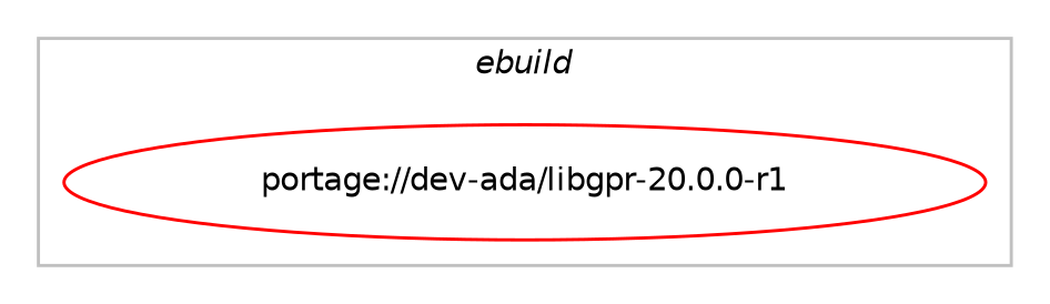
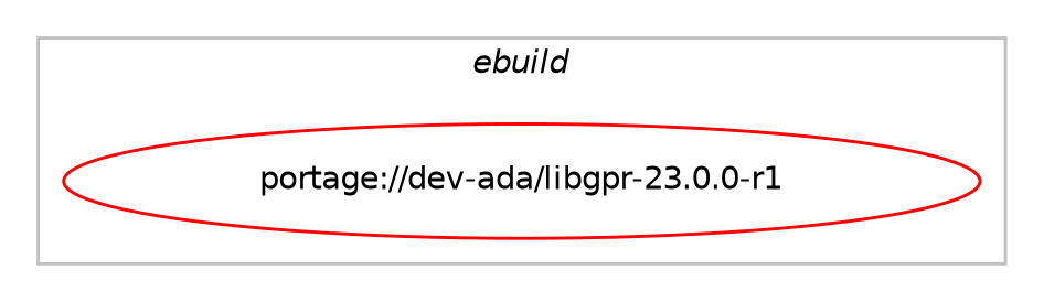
  digraph {
    compound=true
    concentrate=true
    fontname=Helvetica
    fontsize=10
    newrank=true
    rankdir=LR
    ranksep=1.5
-   n1 [color=red fontname=Helvetica fontsize=10 label="portage://dev-ada/libgpr-20.0.0-r1" width=4]
+   n1 [color=red fontname=Helvetica fontsize=10 label="portage://dev-ada/libgpr-23.0.0-r1" width=4]
    subgraph cluster_1 {
      color=gray
      label=<<i>ebuild</i>>
      rank=same
      n1
    }
    subgraph cluster_2 {
      color=gray
      label=<<i>dependencies</i>>
      subgraph cluster_3 {
        color=gray
        fillcolor="#eeeeee"
        label=<<i>compile</i>>
        style=filled
      }
      subgraph cluster_4 {
        color=gray
        fillcolor="#eeeeee"
        label=<<i>compile and run</i>>
        style=filled
      }
      subgraph cluster_5 {
        color=gray
        fillcolor="#eeeeee"
        label=<<i>run</i>>
        style=filled
      }
    }
    subgraph cluster_6 {
      color=gray
      label=<<i>candidates</i>>
      rank=same
    }
  }
